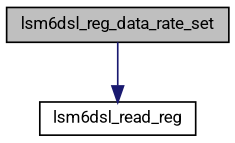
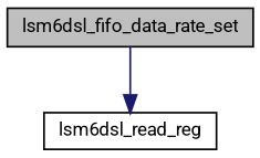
  digraph {
    rankdir=TB
    fontname=Roboto
    node [color=black fontname=Roboto fontsize=10 shape=record style=filled]
-   n1 [fillcolor=grey75 fontcolor=black height=0.2 label=lsm6dsl_reg_data_rate_set width=0.4]
+   n1 [fillcolor=grey75 fontcolor=black height=0.2 label=lsm6dsl_fifo_data_rate_set width=0.4]
    n2 [fillcolor=white height=0.2 label=lsm6dsl_read_reg width=0.4]
    n1 -> n2 [color=midnightblue fontname=Roboto fontsize=10 labelfontname=Helvetica labelfontsize=10 style=solid]
  }
